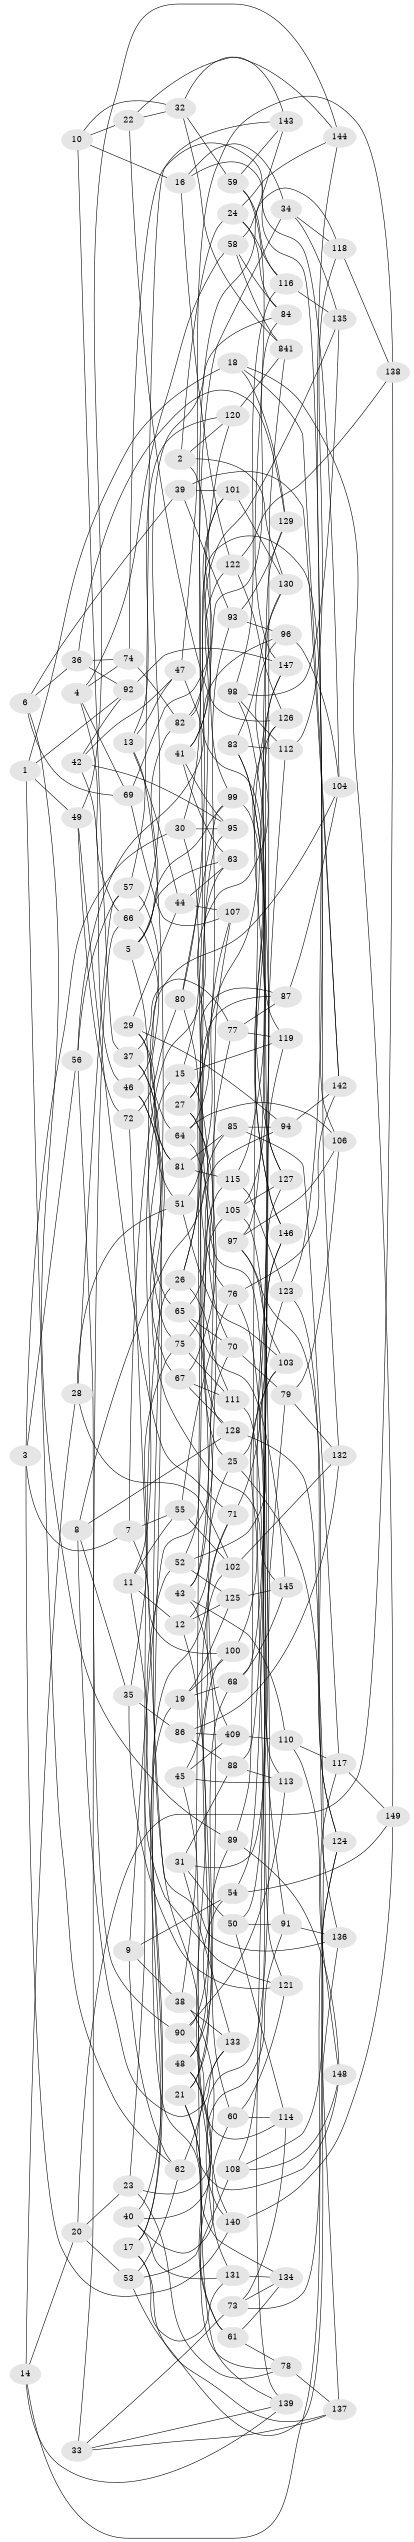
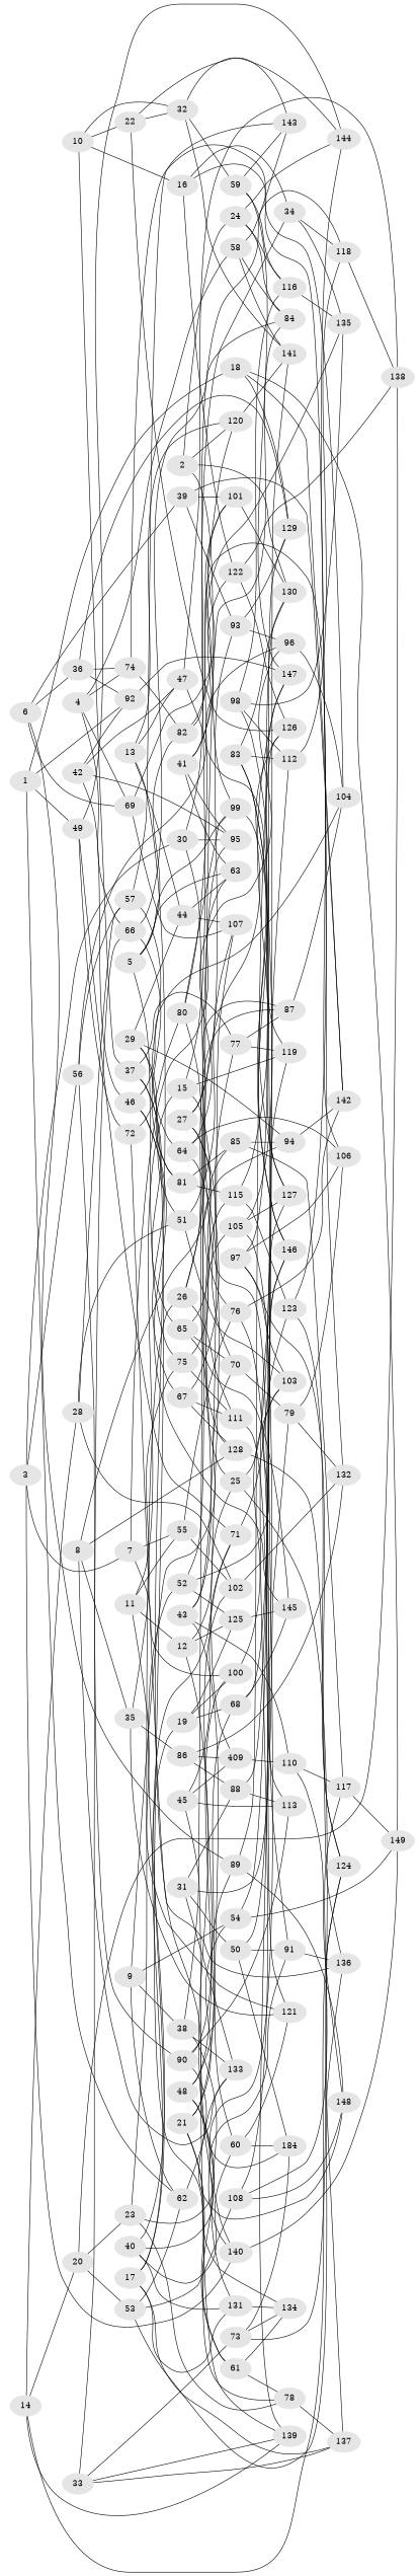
  graph {
    rankdir=LR
    node [color=gray90 style=filled]
    1
    18
    49
    62
    92
    129
    142
    149
    71
    72
    144
    133
    147
    2
    24
    99
    120
    130
    84
    116
    127
-   141 [label=841]
+   141
    3
    7
    30
    56
    140
    63
    55
    100
    95
    113
    118
    57
    90
    96
    4
    58
    66
    69
    74
    143
    81
    101
    107
    82
    104
    5
    75
    111
    105
    106
    6
    36
    39
    89
    93
    126
    148
    76
    102
    103
    8
    35
    85
    128
    121
    86
    94
    117
    136
    9
    38
    54
    70
    131
    112
    79
    10
    16
    22
    32
    37
    34
    122
    132
    59
    51
    65
    77
    11
    12
    15
    25
    125
    119
    137
    145
    13
    44
    47
-   114
+   114 [label=184]
    138
    14
    20
    28
    124
    139
    23
    53
    135
    17
    19
    68
    123
    134
    26
    78
    146
    108
    21
    61
    80
    87
    27
    91
    64
    29
    115
    31
    50
    88
    33
    73
    n135 [label=409]
    40
    52
    60
    41
    42
    46
    67
    43
    110
    45
    48
    83
    97
    98
    1 -- 18
    1 -- 49
    1 -- 62
    1 -- 92
    18 -- 129
    18 -- 142
    18 -- 149
    49 -- 71
    49 -- 72
    49 -- 144
    62 -- 133
    92 -- 147
    71 -- 123
    72 -- 136
    72 -- 80
    2 -- 24
    2 -- 99
    2 -- 120
    2 -- 130
    24 -- 144
    24 -- 84
    24 -- 116
    99 -- 127
    120 -- 141
    116 -- 135
    3 -- 7
    3 -- 30
    3 -- 56
    3 -- 140
    7 -- 63
    7 -- 55
    7 -- 100
    30 -- 95
    30 -- 113
    30 -- 118
    56 -- 57
    56 -- 90
    56 -- 96
    140 -- 149
    55 -- 76
    55 -- 102
    100 -- 103
    118 -- 138
    57 -- 143
    57 -- 64
    90 -- 113
    90 -- 148
    90 -- 102
    96 -- 104
    4 -- 58
    4 -- 66
    4 -- 69
    4 -- 74
    58 -- 84
    58 -- 141
    58 -- 143
    66 -- 84
    66 -- 81
    69 -- 101
    69 -- 107
    74 -- 82
    74 -- 104
    81 -- 85
    81 -- 115
    101 -- 130
    82 -- 101
    82 -- 106
    5 -- 99
    5 -- 63
    5 -- 82
    5 -- 75
    75 -- 111
    75 -- 105
    111 -- 121
    105 -- 147
    105 -- 127
    105 -- 139
    6 -- 69
    6 -- 36
    6 -- 39
    6 -- 89
    36 -- 92
    36 -- 129
    36 -- 74
    39 -- 142
    39 -- 101
    39 -- 93
    89 -- 126
    89 -- 148
    93 -- 129
    93 -- 96
    76 -- 142
    76 -- 91
    102 -- 132
    8 -- 133
    8 -- 35
    8 -- 85
    8 -- 128
    35 -- 75
    35 -- 121
    35 -- 86
    85 -- 94
    85 -- 117
    128 -- 136
    86 -- 132
    86 -- 88
    86 -- n135
    94 -- 142
    117 -- 149
    9 -- 62
    9 -- 38
    9 -- 54
    9 -- 70
    38 -- 133
    38 -- 84
    38 -- 131
    54 -- 149
    54 -- 112
    70 -- 79
    131 -- 134
    112 -- 118
    79 -- 106
    79 -- 132
    10 -- 16
    10 -- 22
    10 -- 32
    10 -- 37
    16 -- 34
    16 -- 122
    16 -- 132
    22 -- 143
    22 -- 126
    22 -- 32
    32 -- 144
    32 -- 141
    32 -- 59
    37 -- 51
    37 -- 65
    37 -- 77
    34 -- 118
    34 -- 135
    122 -- 126
    122 -- 138
    59 -- 147
    59 -- 116
    59 -- 143
    51 -- 107
    51 -- 103
    65 -- 94
    65 -- 70
    65 -- 145
    77 -- 119
    77 -- 87
    11 -- 55
    11 -- 121
    11 -- 12
    11 -- 15
    12 -- 140
    12 -- 25
    12 -- 125
    15 -- 34
    15 -- 25
    15 -- 119
    25 -- 130
    25 -- 137
    125 -- 145
    13 -- 120
    13 -- 44
    13 -- 47
    13 -- 114
    44 -- 63
    44 -- 107
    47 -- 119
    47 -- 138
    14 -- 20
    14 -- 28
    14 -- 124
    14 -- 139
    20 -- 138
    20 -- 23
    20 -- 53
    28 -- 57
    28 -- 102
    28 -- 51
    23 -- 26
    23 -- 78
    23 -- 146
    53 -- 62
    53 -- 136
    53 -- 108
    17 -- 71
    17 -- 131
    17 -- 137
    17 -- 19
    19 -- 100
    19 -- 125
    19 -- 68
    68 -- 119
    68 -- 145
    123 -- 144
    123 -- 124
    26 -- 111
    26 -- 126
    26 -- 87
    78 -- 137
    108 -- 148
    108 -- 117
    108 -- 146
    21 -- 54
    21 -- 68
    21 -- 134
    21 -- 61
    61 -- 134
    61 -- 78
    80 -- 99
    80 -- 120
    80 -- 128
    87 -- 104
    27 -- 93
    27 -- 76
    27 -- 70
    27 -- 87
    91 -- 136
    64 -- 96
    64 -- 106
    64 -- n135
    29 -- 81
    29 -- 94
    29 -- 44
    29 -- 78
    115 -- 147
    115 -- 123
    31 -- 133
    31 -- 79
    31 -- 50
    31 -- 88
    50 -- 127
    50 -- 114
    50 -- 91
    88 -- 141
    88 -- 113
    33 -- 66
    33 -- 137
    33 -- 139
    33 -- 73
    73 -- 114
    73 -- 124
    73 -- 134
    n135 -- 110
    40 -- 131
    40 -- 91
    40 -- 52
    40 -- 60
    52 -- 95
    52 -- 103
    52 -- 125
    60 -- 121
    60 -- 114
    41 -- 63
    41 -- 95
    41 -- 122
    41 -- 135
    42 -- 92
    42 -- 95
    42 -- 47
    42 -- 46
    46 -- 104
    46 -- 145
    46 -- 67
    67 -- 111
    67 -- 128
    67 -- 77
    43 -- 107
    43 -- 115
    43 -- 60
    43 -- 110
    110 -- 148
    110 -- 117
    45 -- 71
    45 -- 113
    45 -- 139
    45 -- n135
    48 -- 140
    48 -- 100
    48 -- 89
    48 -- 61
    83 -- 130
    83 -- 127
    83 -- 112
    83 -- 146
    97 -- 129
    97 -- 106
    97 -- 103
    97 -- 124
    98 -- 116
    98 -- 112
    98 -- 135
    98 -- 146
  }
